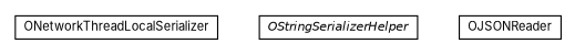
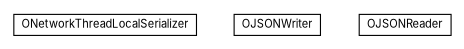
  digraph {
    nodesep=0.25
    ranksep=0.5
    fontname=Inter
    node [fontcolor=black fontname=Inter fontsize=10.0 shape=plaintext]
    n1 [label=<<table title="com.orientechnologies.orient.core.serialization.serializer.ONetworkThreadLocalSerializer" border="0" cellborder="1" cellspacing="0" cellpadding="2" port="p" href="./ONetworkThreadLocalSerializer.html"> 		<tr><td><table border="0" cellspacing="0" cellpadding="1"> <tr><td align="center" balign="center"> ONetworkThreadLocalSerializer </td></tr> 		</table></td></tr> 		</table>>]
-   n3 [label=<<table title="com.orientechnologies.orient.core.serialization.serializer.OStringSerializerHelper" border="0" cellborder="1" cellspacing="0" cellpadding="2" port="p" href="./OStringSerializerHelper.html"> 		<tr><td><table border="0" cellspacing="0" cellpadding="1"> <tr><td align="center" balign="center"><font face="Helvetica-Oblique"> OStringSerializerHelper </font></td></tr> 		</table></td></tr> 		</table>>]
+   n2 [label=<<table title="com.orientechnologies.orient.core.serialization.serializer.OJSONWriter" border="0" cellborder="1" cellspacing="0" cellpadding="2" port="p" href="./OJSONWriter.html"> 		<tr><td><table border="0" cellspacing="0" cellpadding="1"> <tr><td align="center" balign="center"> OJSONWriter </td></tr> 		</table></td></tr> 		</table>>]
    n4 [label=<<table title="com.orientechnologies.orient.core.serialization.serializer.OJSONReader" border="0" cellborder="1" cellspacing="0" cellpadding="2" port="p" href="./OJSONReader.html"> 		<tr><td><table border="0" cellspacing="0" cellpadding="1"> <tr><td align="center" balign="center"> OJSONReader </td></tr> 		</table></td></tr> 		</table>>]
  }
